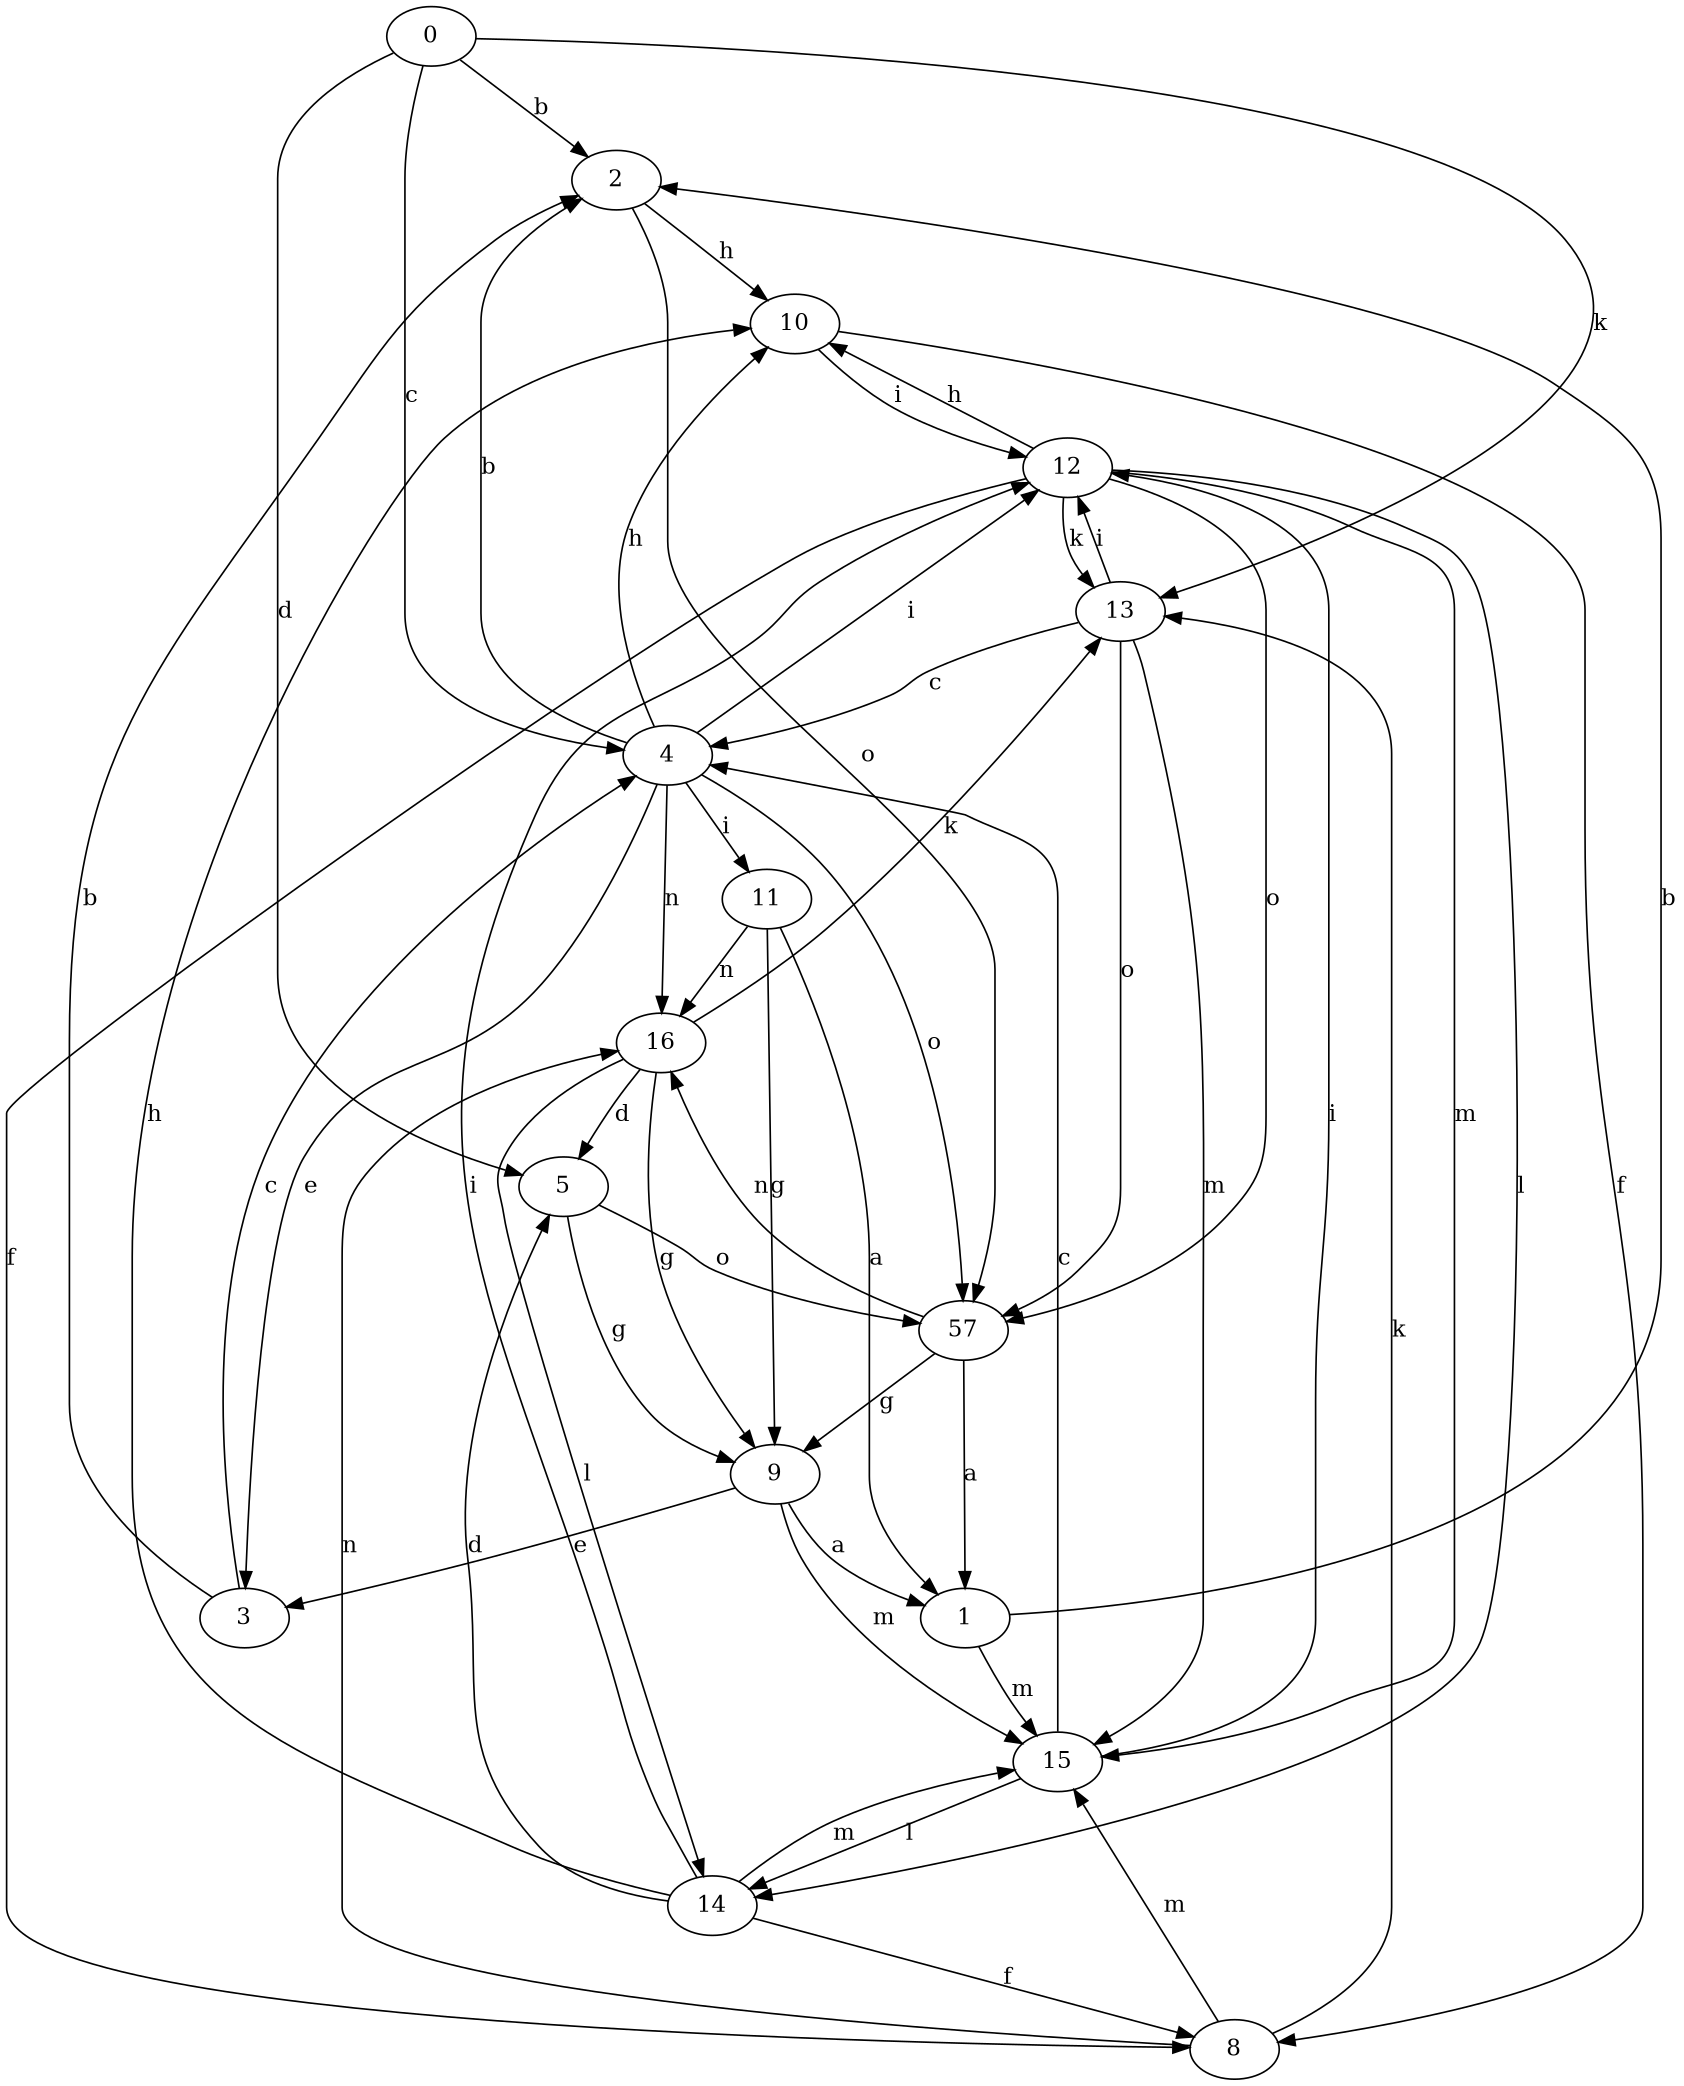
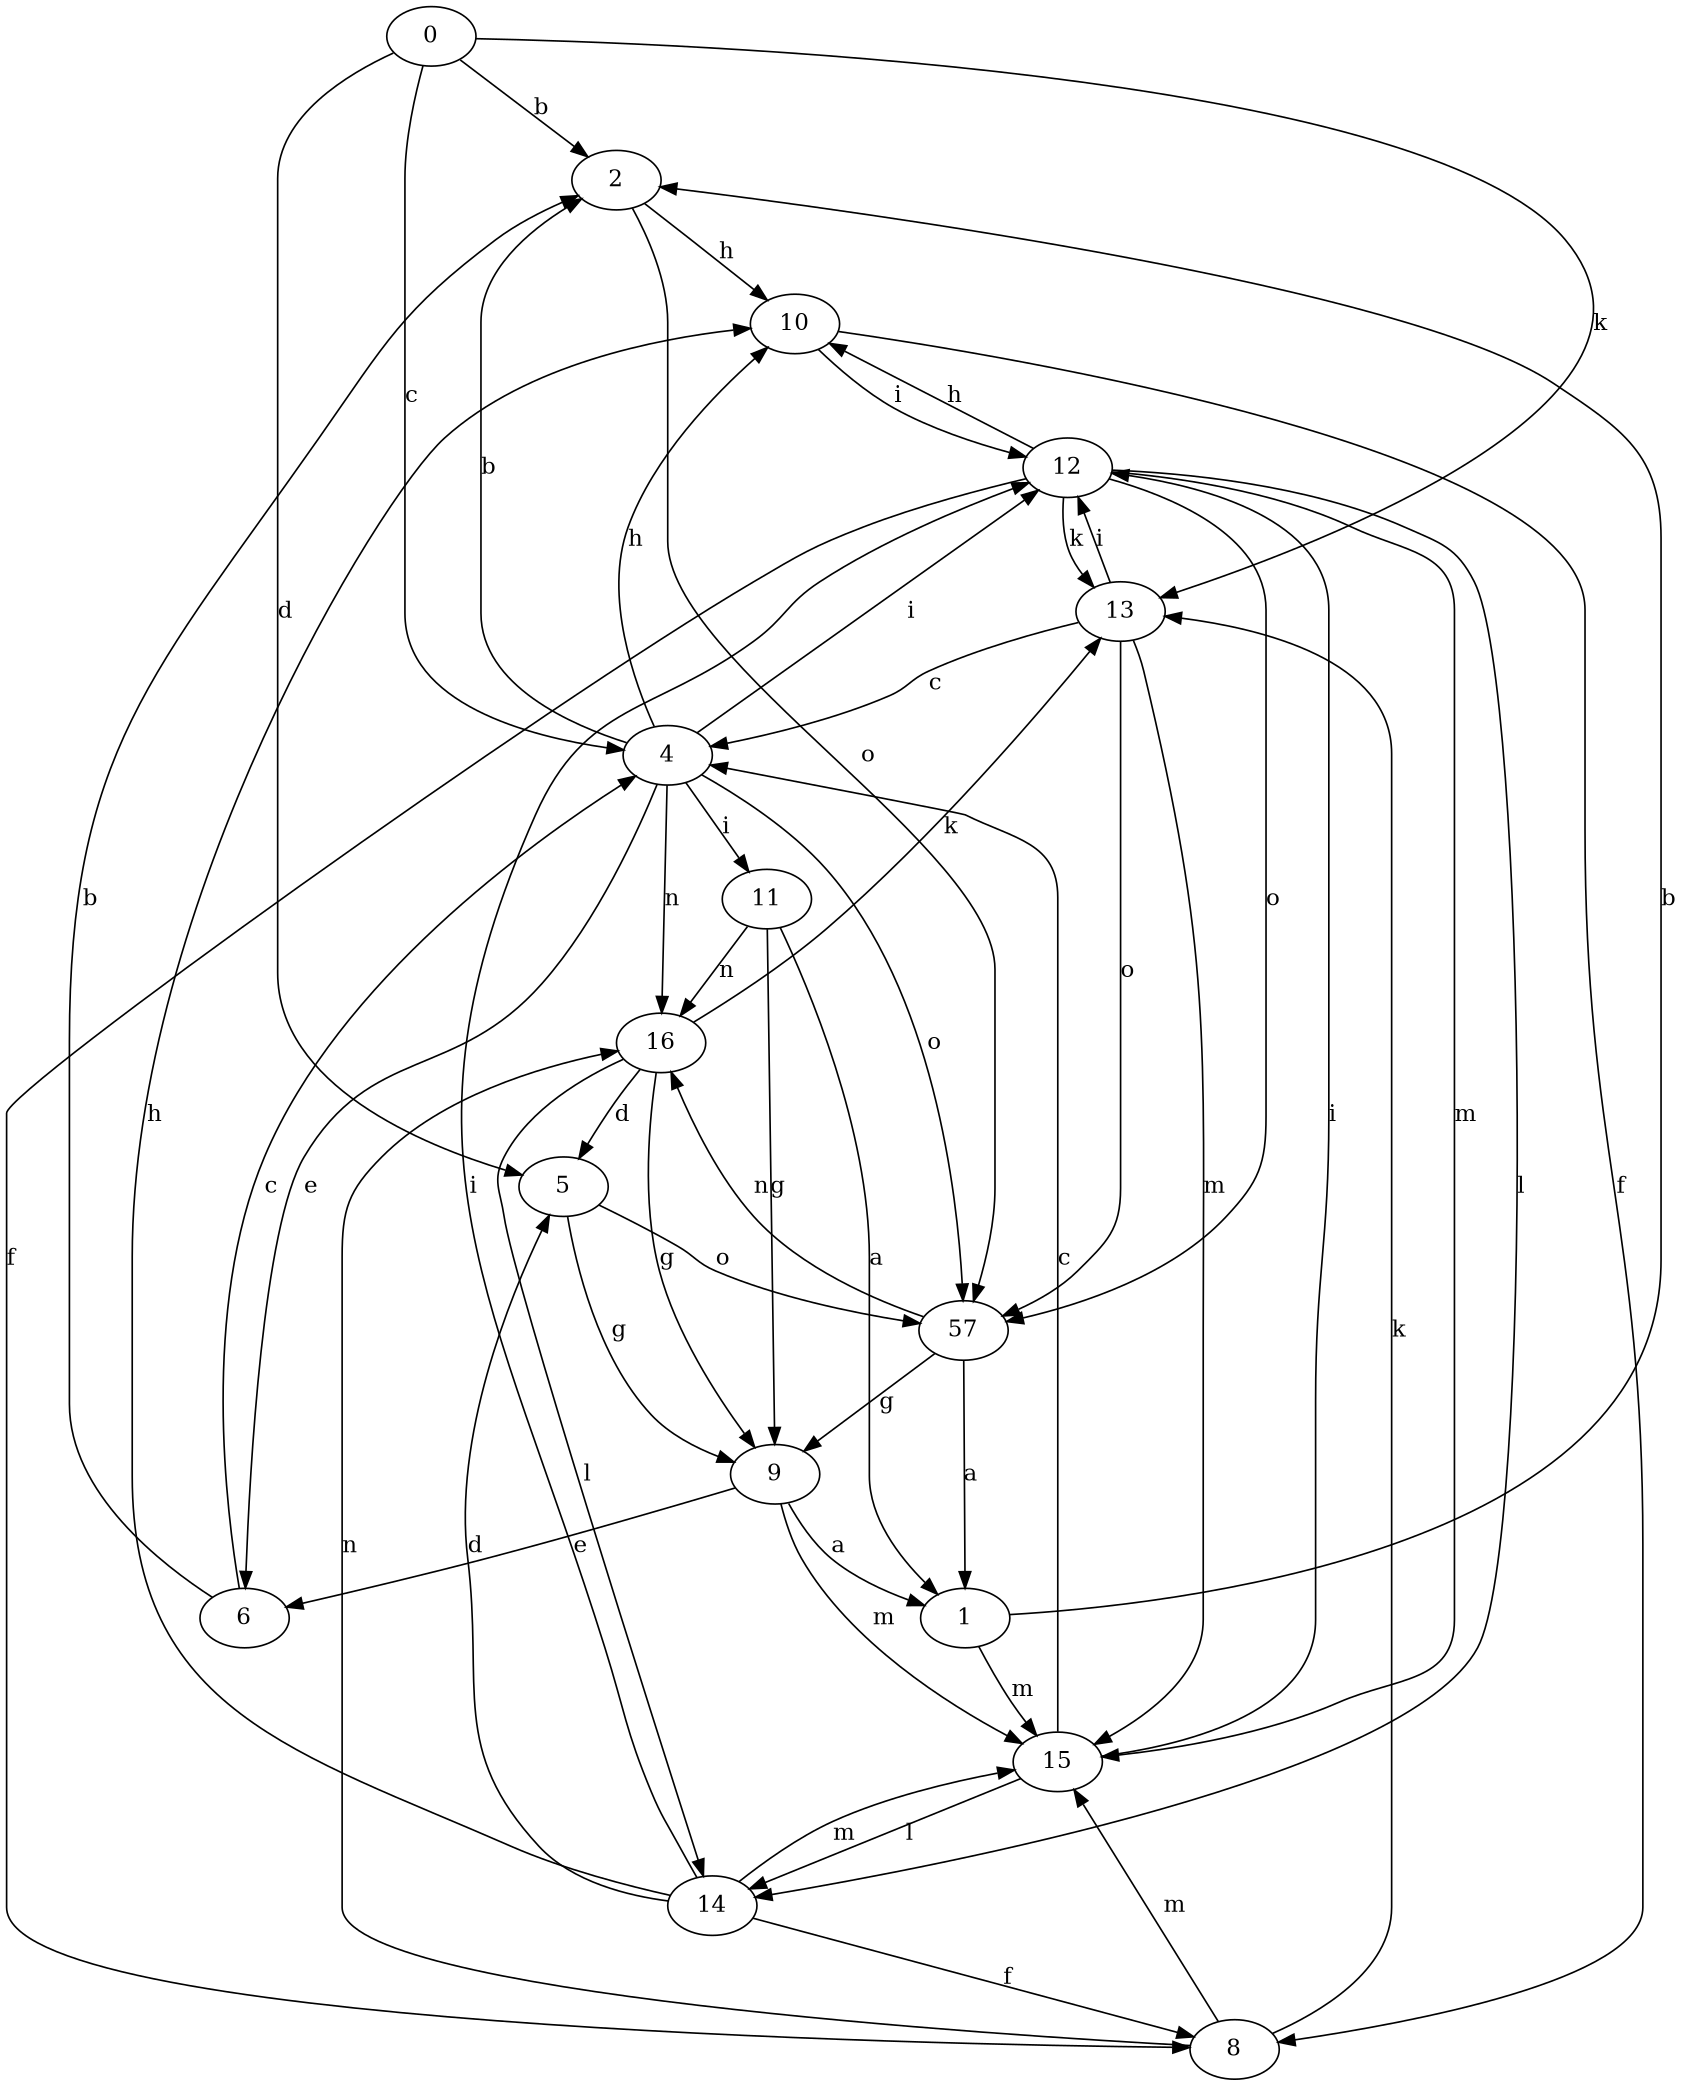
  strict digraph {
    0
    2
    4
    5
    13
    10
    n7 [label=57]
-   6 [label=3]
+   6
    11
    12
    16
    9
    15
    1
    14
    8
    0 -> 2 [label=b]
    0 -> 4 [label=c]
    0 -> 5 [label=d]
    0 -> 13 [label=k]
    2 -> 10 [label=h]
    2 -> n7 [label=o]
    4 -> 2 [label=b]
    4 -> 10 [label=h]
    4 -> n7 [label=o]
    4 -> 6 [label=e]
    4 -> 11 [label=i]
    4 -> 12 [label=i]
    4 -> 16 [label=n]
    5 -> n7 [label=o]
    5 -> 9 [label=g]
    13 -> 4 [label=c]
    13 -> n7 [label=o]
    13 -> 12 [label=i]
    13 -> 15 [label=m]
    10 -> 12 [label=i]
    10 -> 8 [label=f]
    n7 -> 16 [label=n]
    n7 -> 9 [label=g]
    n7 -> 1 [label=a]
    6 -> 2 [label=b]
    6 -> 4 [label=c]
    11 -> 16 [label=n]
    11 -> 9 [label=g]
    11 -> 1 [label=a]
    12 -> 13 [label=k]
    12 -> 10 [label=h]
    12 -> n7 [label=o]
    12 -> 15 [label=m]
    12 -> 14 [label=l]
    12 -> 8 [label=f]
    16 -> 5 [label=d]
    16 -> 13 [label=k]
    16 -> 9 [label=g]
    16 -> 14 [label=l]
    9 -> 6 [label=e]
    9 -> 15 [label=m]
    9 -> 1 [label=a]
    15 -> 4 [label=c]
    15 -> 12 [label=i]
    15 -> 14 [label=l]
    1 -> 2 [label=b]
    1 -> 15 [label=m]
    14 -> 5 [label=d]
    14 -> 10 [label=h]
    14 -> 12 [label=i]
    14 -> 15 [label=m]
    14 -> 8 [label=f]
    8 -> 13 [label=k]
    8 -> 16 [label=n]
    8 -> 15 [label=m]
  }
